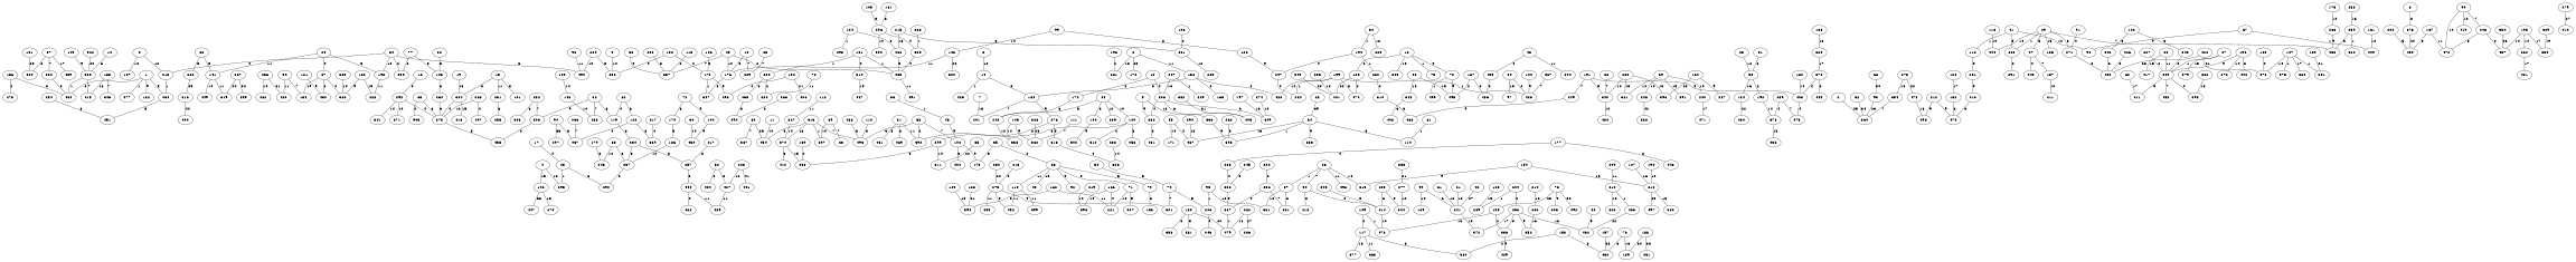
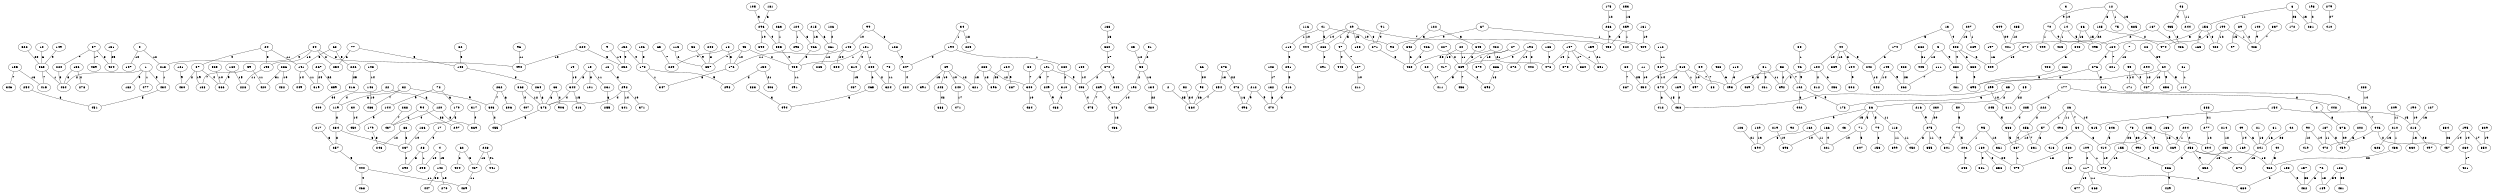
  graph {
    n1 [label=0]
    n2 [label=107]
    n3 [label=213]
    n4 [label=434]
    n5 [label=1]
    n6 [label=182]
    n7 [label=464]
    n8 [label=477]
    n9 [label=451]
    n10 [label=2]
    n11 [label=364]
    n12 [label=3]
    n13 [label=14]
    n14 [label=184]
    n15 [label=425]
    n16 [label=4]
    n17 [label=142]
    n18 [label=295]
    n19 [label=270]
    n20 [label=447]
    n21 [label=5]
    n22 [label=332]
    n23 [label=405]
    n24 [label=481]
    n25 [label=6]
    n26 [label=156]
    n27 [label=172]
    n28 [label=281]
    n29 [label=165]
    n30 [label=428]
    n31 [label=7]
    n32 [label=201]
    n33 [label=8]
    n34 [label=376]
    n35 [label=459]
    n36 [label=9]
    n37 [label=252]
    n38 [label=10]
    n39 [label=365]
    n40 [label=415]
    n41 [label=11]
    n42 [label=454]
    n43 [label=12]
    n44 [label=70]
    n45 [label=75]
    n46 [label=125]
    n47 [label=385]
    n48 [label=495]
    n49 [label=499]
    n50 [label=401]
    n51 [label=474]
    n52 [label=13]
    n53 [label=174]
    n54 [label=308]
    n55 [label=242]
    n56 [label=309]
    n57 [label=333]
    n58 [label=276]
    n59 [label=15]
    n60 [label=101]
    n61 [label=231]
    n62 [label=344]
    n63 [label=255]
    n64 [label=373]
    n65 [label=413]
    n66 [label=16]
    n67 [label=292]
    n68 [label=341]
    n69 [label=371]
    n70 [label=17]
    n71 [label=23]
    n72 [label=290]
    n73 [label=18]
    n74 [label=176]
    n75 [label=229]
    n76 [label=347]
    n77 [label=19]
    n78 [label=20]
    n79 [label=389]
    n80 [label=417]
    n81 [label=411]
    n82 [label=398]
    n83 [label=453]
    n84 [label=21]
    n85 [label=241]
    n86 [label=372]
    n87 [label=22]
    n88 [label=119]
    n89 [label=120]
    n90 [label=234]
    n91 [label=437]
    n92 [label=369]
    n93 [label=24]
    n94 [label=87]
    n95 [label=141]
    n96 [label=193]
    n97 [label=138]
    n98 [label=366]
    n99 [label=430]
    n100 [label=319]
    n101 [label=449]
    n102 [label=228]
    n103 [label=25]
    n104 [label=53]
    n105 [label=134]
    n106 [label=192]
    n107 [label=26]
    n108 [label=54]
    n109 [label=57]
    n110 [label=315]
    n111 [label=498]
    n112 [label=414]
    n113 [label=418]
    n114 [label=331]
    n115 [label=361]
    n116 [label=27]
    n117 [label=379]
    n118 [label=28]
    n119 [label=64]
    n120 [label=487]
    n121 [label=114]
    n122 [label=353]
    n123 [label=395]
    n124 [label=29]
    n125 [label=47]
    n126 [label=185]
    n127 [label=268]
    n128 [label=271]
    n129 [label=444]
    n130 [label=458]
    n131 [label=137]
    n132 [label=443]
    n133 [label=291]
    n134 [label=460]
    n135 [label=30]
    n136 [label=450]
    n137 [label=31]
    n138 [label=392]
    n139 [label=461]
    n140 [label=469]
    n141 [label=32]
    n142 [label=303]
    n143 [label=483]
    n144 [label=455]
    n145 [label=33]
    n146 [label=46]
    n147 [label=102]
    n148 [label=34]
    n149 [label=194]
    n150 [label=225]
    n151 [label=247]
    n152 [label=280]
    n153 [label=35]
    n154 [label=36]
    n155 [label=173]
    n156 [label=43]
    n157 [label=71]
    n158 [label=79]
    n159 [label=92]
    n160 [label=113]
    n161 [label=221]
    n162 [label=307]
    n163 [label=153]
    n164 [label=399]
    n165 [label=452]
    n166 [label=37]
    n167 [label=220]
    n168 [label=424]
    n169 [label=439]
    n170 [label=38]
    n171 [label=340]
    n172 [label=484]
    n173 [label=39]
    n174 [label=83]
    n175 [label=397]
    n176 [label=40]
    n177 [label=462]
    n178 [label=41]
    n179 [label=98]
    n180 [label=118]
    n181 [label=251]
    n182 [label=42]
    n183 [label=44]
    n184 [label=100]
    n185 [label=104]
    n186 [label=339]
    n187 [label=312]
    n188 [label=456]
    n189 [label=302]
    n190 [label=358]
    n191 [label=45]
    n192 [label=357]
    n193 [label=485]
    n194 [label=491]
    n195 [label=402]
    n196 [label=211]
    n197 [label=48]
    n198 [label=244]
    n199 [label=435]
    n200 [label=486]
    n201 [label=49]
    n202 [label=169]
    n203 [label=50]
    n204 [label=74]
    n205 [label=206]
    n206 [label=301]
    n207 [label=51]
    n208 [label=52]
    n209 [label=480]
    n210 [label=378]
    n211 [label=473]
    n212 [label=55]
    n213 [label=171]
    n214 [label=56]
    n215 [label=58]
    n216 [label=493]
    n217 [label=59]
    n218 [label=420]
    n219 [label=60]
    n220 [label=61]
    n221 [label=62]
    n222 [label=404]
    n223 [label=427]
    n224 [label=489]
    n225 [label=63]
    n226 [label=903]
    n227 [label=65]
    n228 [label=66]
    n229 [label=93]
    n230 [label=67]
    n231 [label=409]
    n232 [label=68]
    n233 [label=226]
    n234 [label=316]
    n235 [label=69]
    n236 [label=240]
    n237 [label=248]
    n238 [label=321]
    n239 [label=391]
    n240 [label=471]
    n241 [label=388]
    n242 [label=72]
    n243 [label=144]
    n244 [label=170]
    n245 [label=186]
    n246 [label=73]
    n247 [label=155]
    n248 [label=305]
    n249 [label=492]
    n250 [label=336]
    n251 [label=243]
    n252 [label=76]
    n253 [label=189]
    n254 [label=432]
    n255 [label=77]
    n256 [label=103]
    n257 [label=250]
    n258 [label=264]
    n259 [label=78]
    n260 [label=324]
    n261 [label=80]
    n262 [label=387]
    n263 [label=81]
    n264 [label=82]
    n265 [label=84]
    n266 [label=490]
    n267 [label=85]
    n268 [label=311]
    n269 [label=86]
    n270 [label=348]
    n271 [label=408]
    n272 [label=88]
    n273 [label=237]
    n274 [label=246]
    n275 [label=89]
    n276 [label=97]
    n277 [label=423]
    n278 [label=90]
    n279 [label=419]
    n280 [label=472]
    n281 [label=91]
    n282 [label=94]
    n283 [label=297]
    n284 [label=95]
    n285 [label=96]
    n286 [label=99]
    n287 [label=128]
    n288 [label=148]
    n289 [label=300]
    n290 [label=105]
    n291 [label=296]
    n292 [label=335]
    n293 [label=390]
    n294 [label=106]
    n295 [label=178]
    n296 [label=298]
    n297 [label=108]
    n298 [label=132]
    n299 [label=470]
    n300 [label=109]
    n301 [label=117]
    n302 [label=363]
    n303 [label=377]
    n304 [label=380]
    n305 [label=110]
    n306 [label=111]
    n307 [label=362]
    n308 [label=112]
    n309 [label=327]
    n310 [label=374]
    n311 [label=115]
    n312 [label=116]
    n313 [label=416]
    n314 [label=257]
    n315 [label=121]
    n316 [label=122]
    n317 [label=342]
    n318 [label=345]
    n319 [label=207]
    n320 [label=289]
    n321 [label=123]
    n322 [label=394]
    n323 [label=124]
    n324 [label=293]
    n325 [label=466]
    n326 [label=126]
    n327 [label=261]
    n328 [label=265]
    n329 [label=127]
    n330 [label=218]
    n331 [label=330]
    n332 [label=497]
    n333 [label=284]
    n334 [label=129]
    n335 [label=130]
    n336 [label=356]
    n337 [label=381]
    n338 [label=479]
    n339 [label=131]
    n340 [label=833]
    n341 [label=277]
    n342 [label=304]
    n343 [label=135]
    n344 [label=346]
    n345 [label=136]
    n346 [label=278]
    n347 [label=139]
    n348 [label=438]
    n349 [label=140]
    n350 [label=143]
    n351 [label=146]
    n352 [label=145]
    n353 [label=147]
    n354 [label=351]
    n355 [label=375]
    n356 [label=384]
    n357 [label=476]
    n358 [label=149]
    n359 [label=150]
    n360 [label=406]
    n361 [label=151]
    n362 [label=200]
    n363 [label=314]
    n364 [label=465]
    n365 [label=467]
    n366 [label=152]
    n367 [label=154]
    n368 [label=429]
    n369 [label=157]
    n370 [label=158]
    n371 [label=159]
    n372 [label=160]
    n373 [label=161]
    n374 [label=162]
    n375 [label=163]
    n376 [label=269]
    n377 [label=164]
    n378 [label=287]
    n379 [label=396]
    n380 [label=166]
    n381 [label=393]
    n382 [label=167]
    n383 [label=168]
    n384 [label=360]
    n385 [label=370]
    n386 [label=175]
    n387 [label=266]
    n388 [label=177]
    n389 [label=285]
    n390 [label=448]
    n391 [label=338]
    n392 [label=179]
    n393 [label=180]
    n394 [label=403]
    n395 [label=475]
    n396 [label=181]
    n397 [label=183]
    n398 [label=299]
    n399 [label=318]
    n400 [label=187]
    n401 [label=188]
    n402 [label=431]
    n403 [label=190]
    n404 [label=191]
    n405 [label=249]
    n406 [label=463]
    n407 [label=436]
    n408 [label=279]
    n409 [label=410]
    n410 [label=310]
    n411 [label=195]
    n412 [label=260]
    n413 [label=350]
    n414 [label=457]
    n415 [label=421]
    n416 [label=196]
    n417 [label=272]
    n418 [label=442]
    n419 [label=197]
    n420 [label=198]
    n421 [label=199]
    n422 [label=494]
    n423 [label=202]
    n424 [label=204]
    n425 [label=258]
    n426 [label=352]
    n427 [label=205]
    n428 [label=208]
    n429 [label=209]
    n430 [label=210]
    n431 [label=323]
    n432 [label=433]
    n433 [label=212]
    n434 [label=496]
    n435 [label=214]
    n436 [label=233]
    n437 [label=215]
    n438 [label=216]
    n439 [label=275]
    n440 [label=355]
    n441 [label=217]
    n442 [label=440]
    n443 [label=219]
    n444 [label=222]
    n445 [label=256]
    n446 [label=367]
    n447 [label=223]
    n448 [label=441]
    n449 [label=224]
    n450 [label=400]
    n451 [label=227]
    n452 [label=230]
    n453 [label=232]
    n454 [label=306]
    n455 [label=235]
    n456 [label=236]
    n457 [label=482]
    n458 [label=238]
    n459 [label=239]
    n460 [label=245]
    n461 [label=253]
    n462 [label=259]
    n463 [label=320]
    n464 [label=254]
    n465 [label=468]
    n466 [label=262]
    n467 [label=263]
    n468 [label=267]
    n469 [label=359]
    n470 [label=273]
    n471 [label=354]
    n472 [label=478]
    n473 [label=274]
    n474 [label=326]
    n475 [label=282]
    n476 [label=286]
    n477 [label=283]
    n478 [label=288]
    n479 [label=446]
    n480 [label=294]
    n481 [label=313]
    n482 [label=412]
    n483 [label=317]
    n484 [label=322]
    n485 [label=325]
    n486 [label=328]
    n487 [label=329]
    n488 [label=334]
    n489 [label=337]
    n490 [label=343]
    n491 [label=349]
    n492 [label=445]
    n493 [label=368]
    n494 [label=407]
    n495 [label=382]
    n496 [label=383]
    n497 [label=386]
    n498 [label=422]
    n499 [label=426]
    n500 [label=488]
    n1 -- n2 [label=10]
    n1 -- n3 [label=12]
    n3 -- n4 [label=1]
    n4 -- n9 [label=5]
    n5 -- n4 [label=5]
    n5 -- n6 [label=9]
    n5 -- n7 [label=2]
    n5 -- n8 [label=1]
    n10 -- n11 [label=25]
    n12 -- n13 [label=10]
    n13 -- n14 [label=5]
    n13 -- n15 [label=1]
    n14 -- n32 [label=7]
    n14 -- n58 [label=9]
    n16 -- n17 [label=15]
    n16 -- n18 [label=10]
    n17 -- n19 [label=13]
    n17 -- n20 [label=38]
    n21 -- n22 [label=9]
    n21 -- n23 [label=18]
    n22 -- n24 [label=3]
    n25 -- n26 [label=11]
    n25 -- n27 [label=23]
    n25 -- n28 [label=13]
    n26 -- n14 [label=3]
    n26 -- n29 [label=8]
    n26 -- n30 [label=8]
    n31 -- n32 [label=16]
    n33 -- n34 [label=8]
    n34 -- n35 [label=20]
    n36 -- n37 [label=14]
    n38 -- n39 [label=6]
    n39 -- n7 [label=1]
    n39 -- n40 [label=7]
    n41 -- n42 [label=10]
    n43 -- n44 [label=9]
    n43 -- n45 [label=1]
    n43 -- n46 [label=6]
    n43 -- n47 [label=13]
    n44 -- n48 [label=9]
    n44 -- n49 [label=1]
    n46 -- n50 [label=22]
    n46 -- n51 [label=2]
    n52 -- n53 [label=3]
    n52 -- n54 [label=4]
    n53 -- n55 [label=6]
    n54 -- n22 [label=4]
    n54 -- n56 [label=6]
    n54 -- n57 [label=6]
    n55 -- n190 [label=12]
    n57 -- n123 [label=9]
    n58 -- n398 [label=8]
    n58 -- n399 [label=5]
    n59 -- n60 [label=8]
    n59 -- n61 [label=11]
    n59 -- n62 [label=8]
    n61 -- n63 [label=6]
    n62 -- n64 [label=4]
    n62 -- n65 [label=15]
    n64 -- n144 [label=5]
    n66 -- n67 [label=3]
    n67 -- n64 [label=4]
    n67 -- n68 [label=14]
    n67 -- n69 [label=10]
    n70 -- n71 [label=4]
    n71 -- n18 [label=1]
    n71 -- n72 [label=3]
    n73 -- n74 [label=5]
    n73 -- n75 [label=7]
    n74 -- n76 [label=8]
    n77 -- n62 [label=13]
    n78 -- n79 [label=11]
    n78 -- n80 [label=15]
    n79 -- n81 [label=5]
    n79 -- n82 [label=4]
    n79 -- n83 [label=7]
    n84 -- n85 [label=18]
    n85 -- n86 [label=13]
    n87 -- n88 [label=4]
    n87 -- n89 [label=6]
    n88 -- n90 [label=8]
    n89 -- n91 [label=4]
    n89 -- n92 [label=8]
    n90 -- n273 [label=3]
    n90 -- n314 [label=8]
    n93 -- n94 [label=4]
    n93 -- n95 [label=11]
    n93 -- n96 [label=5]
    n94 -- n97 [label=19]
    n94 -- n98 [label=4]
    n94 -- n99 [label=2]
    n95 -- n100 [label=11]
    n95 -- n101 [label=14]
    n96 -- n102 [label=11]
    n103 -- n104 [label=12]
    n104 -- n105 [label=16]
    n104 -- n106 [label=2]
    n105 -- n209 [label=22]
    n106 -- n210 [label=14]
    n107 -- n108 [label=7]
    n107 -- n109 [label=1]
    n107 -- n110 [label=14]
    n107 -- n111 [label=11]
    n108 -- n112 [label=6]
    n108 -- n113 [label=8]
    n109 -- n114 [label=8]
    n109 -- n115 [label=12]
    n112 -- n211 [label=10]
    n116 -- n79 [label=1]
    n116 -- n117 [label=15]
    n118 -- n119 [label=39]
    n119 -- n120 [label=13]
    n119 -- n121 [label=5]
    n119 -- n122 [label=9]
    n119 -- n123 [label=1]
    n124 -- n125 [label=5]
    n124 -- n126 [label=15]
    n124 -- n127 [label=1]
    n124 -- n128 [label=8]
    n124 -- n129 [label=14]
    n124 -- n130 [label=7]
    n125 -- n131 [label=7]
    n125 -- n132 [label=4]
    n127 -- n133 [label=8]
    n128 -- n134 [label=3]
    n131 -- n196 [label=10]
    n135 -- n136 [label=14]
    n137 -- n138 [label=11]
    n137 -- n139 [label=5]
    n137 -- n140 [label=8]
    n141 -- n88 [label=6]
    n141 -- n142 [label=9]
    n141 -- n143 [label=7]
    n142 -- n144 [label=2]
    n145 -- n146 [label=1]
    n146 -- n147 [label=9]
    n147 -- n155 [label=9]
    n147 -- n195 [label=3]
    n148 -- n149 [label=1]
    n148 -- n150 [label=18]
    n149 -- n151 [label=4]
    n149 -- n152 [label=1]
    n151 -- n333 [label=4]
    n152 -- n410 [label=2]
    n153 -- n154 [label=2]
    n153 -- n155 [label=3]
    n154 -- n156 [label=15]
    n154 -- n157 [label=5]
    n154 -- n158 [label=5]
    n154 -- n159 [label=9]
    n154 -- n160 [label=11]
    n157 -- n161 [label=10]
    n157 -- n162 [label=5]
    n158 -- n163 [label=8]
    n160 -- n164 [label=11]
    n160 -- n165 [label=11]
    n166 -- n167 [label=7]
    n166 -- n168 [label=8]
    n166 -- n169 [label=17]
    n167 -- n7 [label=3]
    n170 -- n171 [label=7]
    n171 -- n172 [label=10]
    n173 -- n174 [label=7]
    n173 -- n175 [label=10]
    n176 -- n177 [label=5]
    n178 -- n127 [label=5]
    n178 -- n179 [label=10]
    n178 -- n180 [label=1]
    n180 -- n181 [label=5]
    n181 -- n313 [label=5]
-   n182 -- n85 [label=27]
+   n182 -- n85 [label=28]
    n183 -- n55 [label=5]
    n183 -- n184 [label=10]
    n183 -- n185 [label=3]
    n183 -- n186 [label=12]
    n184 -- n138 [label=3]
    n184 -- n187 [label=2]
    n184 -- n188 [label=6]
    n185 -- n189 [label=9]
    n191 -- n74 [label=10]
    n191 -- n192 [label=7]
    n191 -- n193 [label=2]
    n193 -- n194 [label=11]
    n197 -- n198 [label=11]
    n197 -- n199 [label=4]
    n199 -- n200 [label=8]
    n201 -- n85 [label=6]
    n201 -- n202 [label=14]
    n203 -- n204 [label=5]
    n204 -- n205 [label=5]
    n204 -- n206 [label=7]
    n205 -- n251 [label=4]
    n207 -- n104 [label=2]
    n208 -- n11 [label=34]
    n210 -- n407 [label=13]
    n212 -- n120 [label=4]
    n212 -- n213 [label=14]
    n214 -- n192 [label=9]
    n215 -- n138 [label=2]
    n215 -- n147 [label=7]
    n215 -- n216 [label=3]
    n217 -- n97 [label=7]
    n217 -- n218 [label=11]
    n219 -- n81 [label=17]
    n220 -- n121 [label=1]
    n221 -- n222 [label=2]
    n221 -- n223 [label=3]
    n223 -- n224 [label=11]
    n225 -- n64 [label=6]
    n225 -- n226 [label=2]
    n227 -- n75 [label=7]
    n228 -- n229 [label=30]
    n229 -- n11 [label=26]
    n230 -- n179 [label=9]
    n230 -- n231 [label=1]
    n232 -- n95 [label=5]
    n232 -- n233 [label=5]
    n233 -- n234 [label=25]
    n234 -- n450 [label=44]
    n235 -- n236 [label=10]
    n235 -- n237 [label=10]
    n235 -- n238 [label=12]
    n235 -- n239 [label=15]
    n236 -- n240 [label=17]
    n237 -- n241 [label=42]
    n242 -- n243 [label=9]
    n242 -- n244 [label=6]
    n243 -- n136 [label=9]
    n244 -- n245 [label=5]
    n245 -- n273 [label=10]
    n246 -- n247 [label=23]
    n246 -- n248 [label=4]
    n246 -- n249 [label=32]
    n247 -- n211 [label=16]
    n247 -- n250 [label=2]
    n250 -- n368 [label=9]
    n252 -- n253 [label=13]
    n252 -- n254 [label=6]
    n255 -- n256 [label=5]
    n255 -- n257 [label=6]
    n256 -- n258 [label=8]
    n258 -- n64 [label=6]
    n259 -- n260 [label=11]
    n261 -- n42 [label=25]
    n261 -- n262 [label=7]
    n263 -- n85 [label=16]
    n264 -- n256 [label=5]
    n265 -- n3 [label=4]
    n265 -- n96 [label=12]
    n265 -- n257 [label=2]
    n265 -- n266 [label=3]
    n267 -- n268 [label=22]
    n269 -- n48 [label=15]
    n269 -- n270 [label=13]
    n270 -- n271 [label=6]
    n272 -- n273 [label=6]
    n272 -- n274 [label=12]
    n273 -- n72 [label=2]
    n275 -- n276 [label=15]
    n275 -- n277 [label=2]
    n278 -- n279 [label=12]
    n278 -- n280 [label=14]
    n281 -- n128 [label=4]
    n282 -- n91 [label=6]
    n282 -- n283 [label=33]
    n284 -- n115 [label=12]
    n284 -- n205 [label=1]
    n285 -- n266 [label=11]
    n286 -- n287 [label=8]
    n286 -- n288 [label=10]
    n287 -- n151 [label=9]
    n288 -- n74 [label=11]
    n288 -- n289 [label=24]
    n290 -- n291 [label=3]
    n291 -- n292 [label=4]
    n291 -- n293 [label=10]
    n292 -- n193 [label=4]
    n294 -- n295 [label=5]
    n295 -- n76 [label=1]
    n295 -- n296 [label=5]
    n297 -- n298 [label=17]
    n298 -- n299 [label=6]
    n300 -- n211 [label=1]
    n300 -- n301 [label=2]
    n301 -- n302 [label=11]
    n301 -- n303 [label=18]
    n301 -- n304 [label=8]
    n305 -- n216 [label=3]
    n306 -- n307 [label=7]
    n308 -- n309 [label=11]
    n309 -- n310 [label=14]
    n310 -- n348 [label=15]
    n310 -- n482 [label=6]
    n311 -- n192 [label=2]
    n312 -- n129 [label=10]
    n313 -- n299 [label=3]
    n314 -- n442 [label=5]
    n315 -- n99 [label=9]
    n316 -- n317 [label=3]
    n316 -- n318 [label=3]
    n317 -- n134 [label=6]
    n318 -- n79 [label=3]
    n319 -- n54 [label=13]
    n319 -- n320 [label=1]
    n321 -- n322 [label=21]
    n323 -- n324 [label=1]
    n323 -- n325 [label=6]
    n325 -- n193 [label=5]
    n326 -- n327 [label=2]
    n327 -- n328 [label=12]
    n329 -- n330 [label=16]
    n330 -- n331 [label=13]
    n330 -- n332 [label=23]
    n334 -- n322 [label=13]
    n335 -- n336 [label=8]
    n335 -- n337 [label=5]
    n335 -- n338 [label=20]
    n339 -- n168 [label=25]
    n340 -- n341 [label=21]
    n341 -- n342 [label=12]
    n343 -- n40 [label=16]
    n343 -- n344 [label=7]
    n345 -- n7 [label=8]
    n345 -- n346 [label=2]
    n347 -- n348 [label=2]
    n349 -- n277 [label=9]
    n350 -- n351 [label=14]
    n351 -- n143 [label=10]
    n352 -- n190 [label=14]
    n352 -- n307 [label=9]
    n353 -- n354 [label=1]
    n353 -- n355 [label=1]
    n353 -- n356 [label=17]
    n353 -- n357 [label=14]
    n358 -- n39 [label=9]
    n359 -- n296 [label=2]
    n359 -- n360 [label=21]
    n361 -- n193 [label=1]
    n361 -- n362 [label=1]
    n361 -- n363 [label=4]
    n362 -- n260 [label=2]
    n362 -- n364 [label=6]
    n363 -- n365 [label=15]
    n364 -- n422 [label=3]
    n366 -- n37 [label=9]
    n366 -- n295 [label=4]
    n367 -- n110 [label=9]
    n367 -- n330 [label=15]
    n369 -- n254 [label=38]
    n370 -- n254 [label=3]
    n370 -- n304 [label=2]
    n371 -- n354 [label=21]
    n372 -- n98 [label=9]
    n372 -- n102 [label=15]
    n373 -- n231 [label=10]
    n374 -- n161 [label=11]
    n374 -- n322 [label=8]
    n375 -- n376 [label=15]
    n377 -- n378 [label=9]
    n377 -- n379 [label=23]
    n380 -- n161 [label=4]
    n380 -- n381 [label=10]
    n382 -- n48 [label=2]
    n382 -- n200 [label=6]
    n383 -- n384 [label=13]
    n384 -- n385 [label=17]
    n385 -- n394 [label=2]
    n385 -- n492 [label=6]
    n386 -- n387 [label=12]
    n387 -- n130 [label=9]
    n388 -- n389 [label=4]
    n388 -- n390 [label=8]
    n389 -- n391 [label=4]
    n391 -- n446 [label=5]
    n392 -- n274 [label=8]
    n393 -- n394 [label=14]
    n394 -- n395 [label=4]
    n396 -- n291 [label=6]
    n397 -- n357 [label=4]
    n398 -- n268 [label=10]
    n398 -- n348 [label=8]
    n399 -- n474 [label=4]
    n400 -- n35 [label=8]
    n400 -- n280 [label=11]
    n401 -- n253 [label=34]
    n401 -- n402 [label=33]
    n403 -- n330 [label=10]
    n404 -- n171 [label=5]
    n404 -- n394 [label=5]
    n404 -- n405 [label=7]
    n405 -- n406 [label=9]
    n408 -- n409 [label=27]
    n410 -- n406 [label=3]
    n411 -- n412 [label=14]
    n411 -- n413 [label=17]
    n411 -- n414 [label=14]
    n412 -- n415 [label=17]
    n416 -- n79 [label=9]
    n416 -- n417 [label=14]
    n416 -- n418 [label=8]
    n419 -- n56 [label=16]
    n420 -- n28 [label=2]
    n421 -- n30 [label=12]
    n421 -- n51 [label=8]
    n421 -- n277 [label=1]
-   n421 -- n333 [label=1]
    n423 -- n35 [label=5]
    n424 -- n376 [label=1]
    n424 -- n425 [label=2]
    n425 -- n86 [label=17]
    n425 -- n177 [label=18]
    n425 -- n250 [label=3]
    n425 -- n426 [label=9]
    n427 -- n112 [label=6]
    n427 -- n342 [label=3]
    n428 -- n192 [label=8]
    n429 -- n430 [label=11]
    n430 -- n431 [label=13]
    n430 -- n432 [label=1]
    n432 -- n177 [label=22]
    n433 -- n299 [label=9]
    n433 -- n434 [label=9]
    n435 -- n436 [label=12]
    n436 -- n426 [label=13]
    n437 -- n325 [label=13]
    n437 -- n327 [label=6]
    n438 -- n439 [label=9]
    n439 -- n165 [label=8]
    n439 -- n206 [label=9]
    n439 -- n440 [label=11]
    n441 -- n314 [label=8]
    n442 -- n224 [label=11]
    n442 -- n465 [label=4]
    n443 -- n381 [label=10]
    n444 -- n445 [label=2]
    n445 -- n114 [label=7]
    n445 -- n446 [label=4]
    n446 -- n338 [label=1]
    n447 -- n223 [label=16]
    n447 -- n448 [label=41]
    n449 -- n37 [label=5]
    n449 -- n266 [label=10]
    n451 -- n79 [label=2]
    n452 -- n439 [label=20]
    n453 -- n142 [label=7]
    n453 -- n454 [label=6]
    n455 -- n50 [label=12]
    n456 -- n218 [label=31]
    n456 -- n457 [label=10]
    n458 -- n91 [label=7]
    n459 -- n210 [label=4]
    n459 -- n395 [label=7]
    n460 -- n391 [label=5]
    n461 -- n462 [label=16]
    n462 -- n130 [label=3]
    n462 -- n463 [label=1]
    n464 -- n9 [label=8]
    n466 -- n123 [label=5]
    n467 -- n292 [label=1]
    n468 -- n100 [label=24]
    n468 -- n469 [label=32]
    n470 -- n471 [label=13]
    n470 -- n472 [label=22]
    n471 -- n11 [label=7]
    n472 -- n434 [label=16]
    n473 -- n56 [label=10]
-   n278 -- n479 [label=7]
+   n474 -- n479 [label=7]
    n475 -- n338 [label=18]
    n475 -- n476 [label=27]
    n477 -- n171 [label=12]
    n477 -- n238 [label=15]
    n477 -- n379 [label=13]
    n478 -- n474 [label=14]
    n479 -- n280 [label=3]
    n479 -- n414 [label=2]
    n480 -- n120 [label=13]
    n481 -- n42 [label=5]
    n481 -- n175 [label=1]
    n481 -- n216 [label=7]
    n481 -- n310 [label=13]
    n483 -- n92 [label=4]
    n484 -- n39 [label=20]
    n485 -- n98 [label=10]
    n486 -- n307 [label=23]
    n487 -- n413 [label=19]
    n488 -- n414 [label=26]
    n489 -- n277 [label=7]
    n490 -- n112 [label=5]
    n491 -- n50 [label=20]
    n493 -- n64 [label=12]
    n493 -- n494 [label=4]
    n495 -- n23 [label=31]
    n496 -- n422 [label=3]
    n497 -- n82 [label=18]
    n498 -- n134 [label=23]
    n498 -- n357 [label=21]
    n499 -- n134 [label=3]
    n500 -- n216 [label=6]
  }
